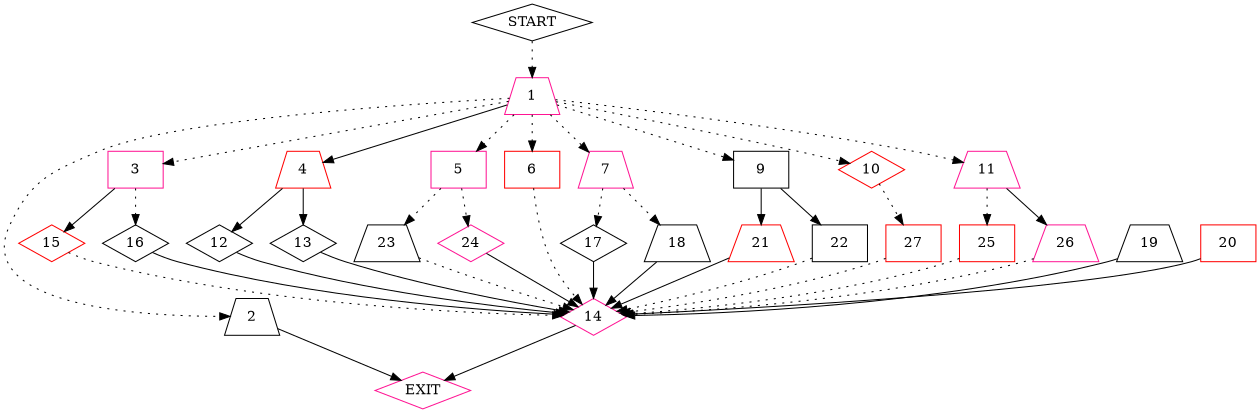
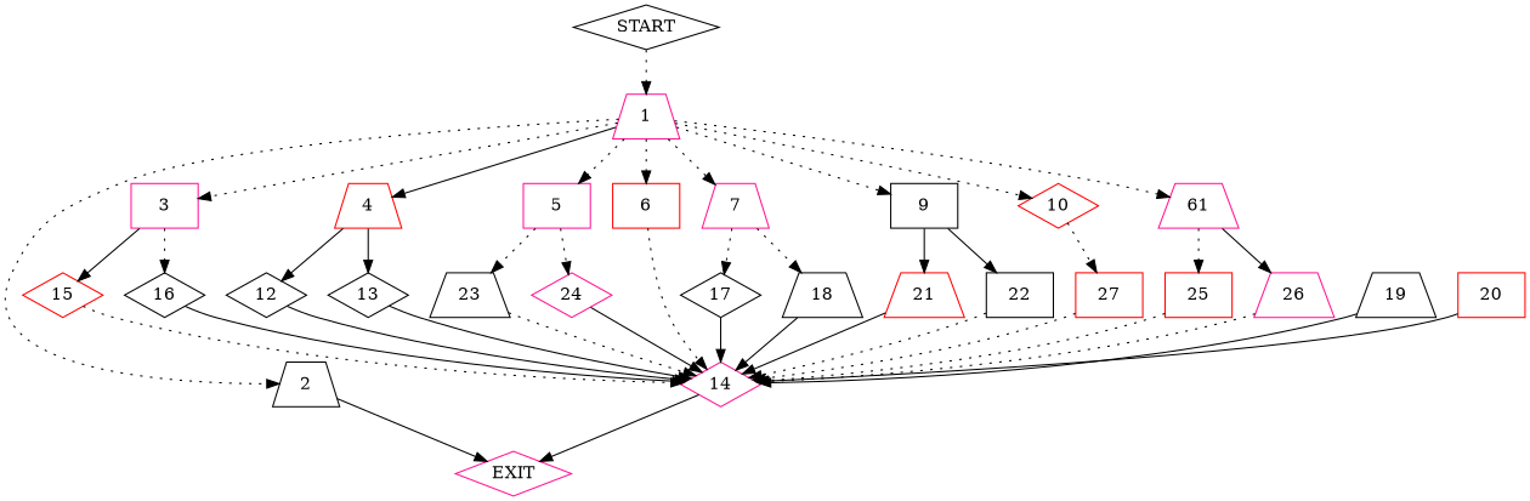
  digraph {
    node [color=black shape=diamond]
    edge [style=dotted]
    n1 [label=START]
    1 [color=deeppink shape=trapezium]
    2 [shape=trapezium]
    3 [color=deeppink shape=box]
    4 [color=red shape=trapezium]
    5 [color=deeppink shape=box]
    6 [color=red shape=box]
    7 [color=deeppink shape=trapezium]
    9 [shape=box]
    10 [color=red]
-   11 [color=deeppink shape=trapezium]
+   11 [color=deeppink shape=trapezium label=61]
    n12 [color=deeppink label=EXIT]
    15 [color=red]
    16
    12
    13
    23 [shape=trapezium]
    24 [color=deeppink]
    14 [color=deeppink]
    17
    18 [shape=trapezium]
    21 [color=red shape=trapezium]
    22 [shape=box]
    27 [color=red shape=box]
    25 [color=red shape=box]
    26 [color=deeppink shape=trapezium]
    19 [shape=trapezium]
    20 [color=red shape=box]
    n1 -> 1
    1 -> 2
    1 -> 3
    1 -> 4 [style=solid]
    1 -> 5
    1 -> 6
    1 -> 7
    1 -> 9
    1 -> 10
    1 -> 11
    2 -> n12 [style=solid]
    3 -> 15 [style=solid]
    3 -> 16
    4 -> 12 [style=solid]
    4 -> 13 [style=solid]
    5 -> 23
    5 -> 24
    6 -> 14
    7 -> 17
    7 -> 18
    9 -> 21 [style=solid]
    9 -> 22 [style=solid]
    10 -> 27
    11 -> 25
    11 -> 26 [style=solid]
    15 -> 14
    16 -> 14 [style=solid]
    12 -> 14 [style=solid]
    13 -> 14 [style=solid]
    23 -> 14
    24 -> 14 [style=solid]
    14 -> n12 [style=solid]
    17 -> 14 [style=solid]
    18 -> 14 [style=solid]
    21 -> 14 [style=solid]
    22 -> 14
    27 -> 14
    25 -> 14
    26 -> 14
    19 -> 14 [style=solid]
    20 -> 14 [style=solid]
  }
